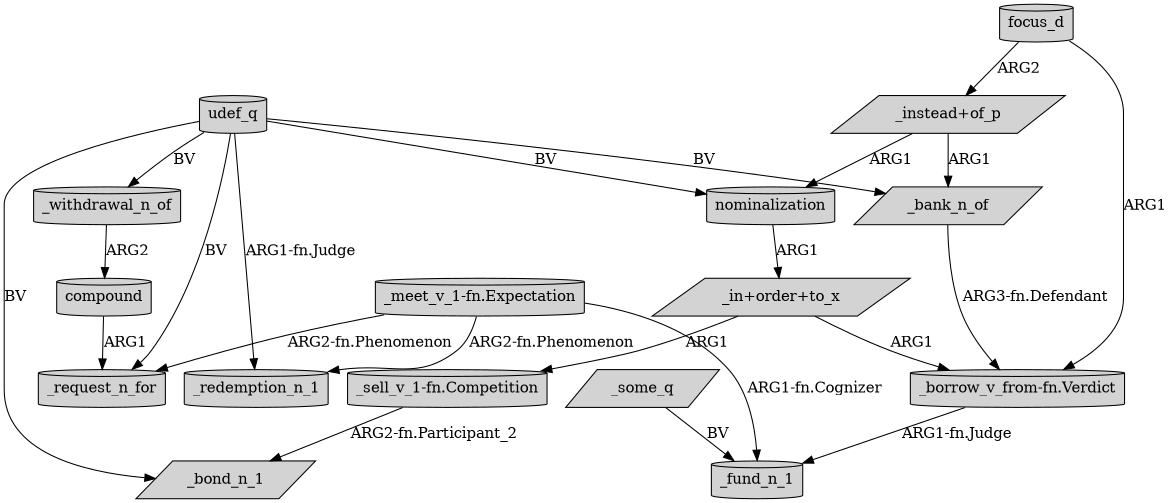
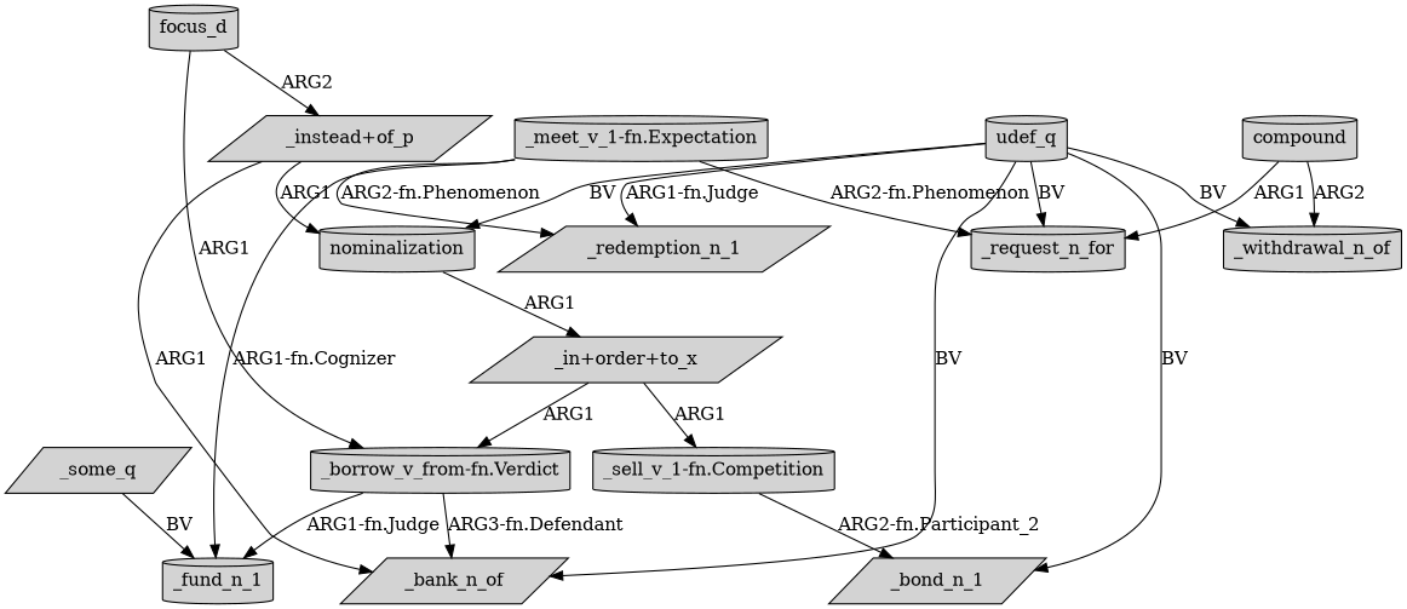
  digraph {
    node [shape=cylinder style=filled]
    "_in+order+to_x" [shape=parallelogram]
    nominalization
    "_borrow_v_from-fn.Verdict"
    "_sell_v_1-fn.Competition"
    _fund_n_1
    _bank_n_of [shape=parallelogram]
    "_meet_v_1-fn.Expectation"
-   _redemption_n_1
+   _redemption_n_1 [shape=parallelogram]
    _request_n_for
    _bond_n_1 [shape=parallelogram]
    _some_q [shape=parallelogram]
    udef_q
    _withdrawal_n_of
    compound
    focus_d
    "_instead+of_p" [shape=parallelogram]
    "_in+order+to_x" -> "_borrow_v_from-fn.Verdict" [label=ARG1]
    "_in+order+to_x" -> "_sell_v_1-fn.Competition" [label=ARG1]
    nominalization -> "_in+order+to_x" [label=ARG1]
    "_borrow_v_from-fn.Verdict" -> _fund_n_1 [label="ARG1-fn.Judge"]
-   _bank_n_of -> "_borrow_v_from-fn.Verdict" [label="ARG3-fn.Defendant"]
+   "_borrow_v_from-fn.Verdict" -> _bank_n_of [label="ARG3-fn.Defendant"]
    "_sell_v_1-fn.Competition" -> _bond_n_1 [label="ARG2-fn.Participant_2"]
    "_meet_v_1-fn.Expectation" -> _fund_n_1 [label="ARG1-fn.Cognizer"]
    "_meet_v_1-fn.Expectation" -> _redemption_n_1 [label="ARG2-fn.Phenomenon"]
    "_meet_v_1-fn.Expectation" -> _request_n_for [label="ARG2-fn.Phenomenon"]
    _some_q -> _fund_n_1 [label=BV]
    udef_q -> nominalization [label=BV]
    udef_q -> _bank_n_of [label=BV]
    udef_q -> _redemption_n_1 [label="ARG1-fn.Judge"]
    udef_q -> _request_n_for [label=BV]
    udef_q -> _bond_n_1 [label=BV]
    udef_q -> _withdrawal_n_of [label=BV]
    compound -> _request_n_for [label=ARG1]
-   _withdrawal_n_of -> compound [label=ARG2]
+   compound -> _withdrawal_n_of [label=ARG2]
    focus_d -> "_borrow_v_from-fn.Verdict" [label=ARG1]
    focus_d -> "_instead+of_p" [label=ARG2]
    "_instead+of_p" -> nominalization [label=ARG1]
    "_instead+of_p" -> _bank_n_of [label=ARG1]
  }
